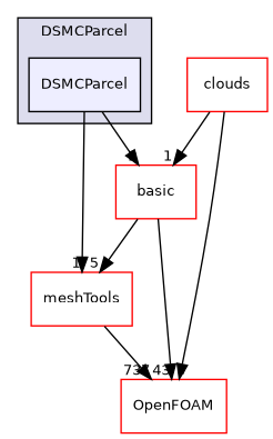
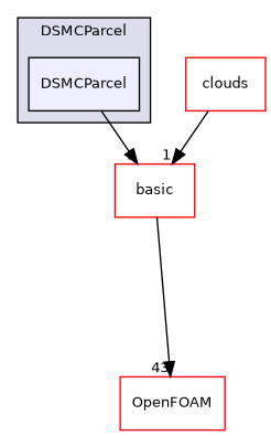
  digraph {
    compound=true
    node [fontname=Helvetica fontsize=10 shape=box color=red]
    edge [headlabel=1 labeldistance=1.5 labelfontname=Helvetica labelfontsize=10]
    n1 [fillcolor="#eeeeff" label=DSMCParcel pencolor=black style=filled color=""]
-   n2 [label=meshTools]
    n3 [label=basic]
    n4 [label=OpenFOAM]
    n5 [label=clouds]
    subgraph cluster_1 {
      bgcolor="#ddddee"
      fontname=Helvetica
      fontsize=10
      label=DSMCParcel
      pencolor=black
      n1
    }
-   n1 -> n2
    n1 -> n3 [headlabel=2]
-   n2 -> n4 [headlabel=737]
-   n3 -> n2 [headlabel=5]
    n3 -> n4 [headlabel=43]
    n5 -> n3
-   n5 -> n4 [headlabel=7]
  }
